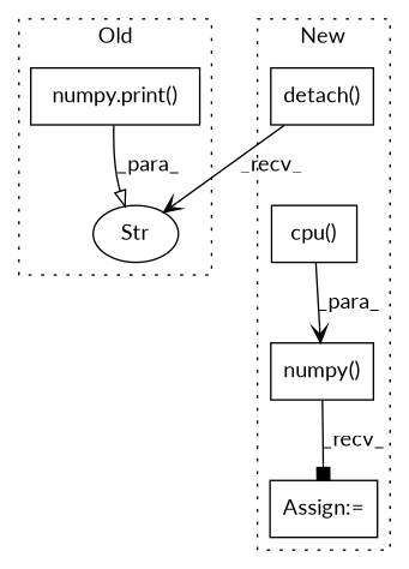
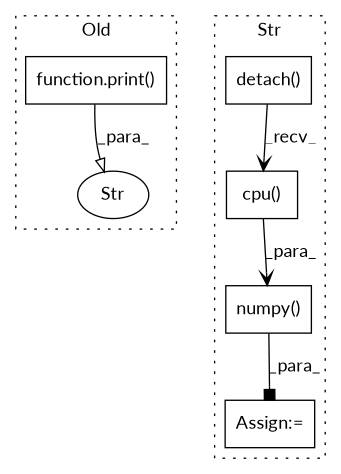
  digraph {
    fontname=Lato
    node [a=75 fontname=Lato s=3595 shape=box]
    edge [arrowhead=vee fontname=Lato]
-   n1 [l="6,1" label="numpy.print()" s="2926,3087"]
+   n1 [l="6,1" label="function.print()" s="2926,3087"]
    n2 [a=66 l=155 label=Str s=2932 shape=ellipse]
    n3 [l=73 label="detach()" s=3315]
    n4 [l=27 label="numpy()"]
    n5 [a=68 l=3 label="Assign:=" s=3592]
    n6 [l=19 label="cpu()"]
    subgraph cluster_1 {
      label=Old
      style=dotted
      n1
      n2
    }
    subgraph cluster_2 {
-     label=New
+     label=Str
      style=dotted
      n3
      n4
      n5
      n6
    }
    n1 -> n2 [arrowhead=onormal label=_para_]
-   n3 -> n2 [label=_recv_]
-   n4 -> n5 [arrowhead=box label=_recv_]
+   n3 -> n6 [label=_recv_]
+   n4 -> n5 [arrowhead=box label=_para_]
    n6 -> n4 [label=_para_]
  }
